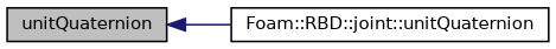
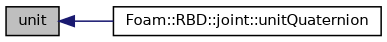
  digraph {
    rankdir=LR
    node [color=black fontname=Helvetica fontsize=10 shape=record]
-   n1 [fillcolor=grey75 fontcolor=black height=0.2 label=unitQuaternion style=filled width=0.4]
+   n1 [fillcolor=grey75 fontcolor=black height=0.2 label=unit style=filled width=0.4]
    n2 [height=0.2 label="Foam::RBD::joint::unitQuaternion" width=0.4]
    n1 -> n2 [color=midnightblue dir=back fontname=Helvetica fontsize=10 labelfontname=Helvetica labelfontsize=10 style=solid]
  }
